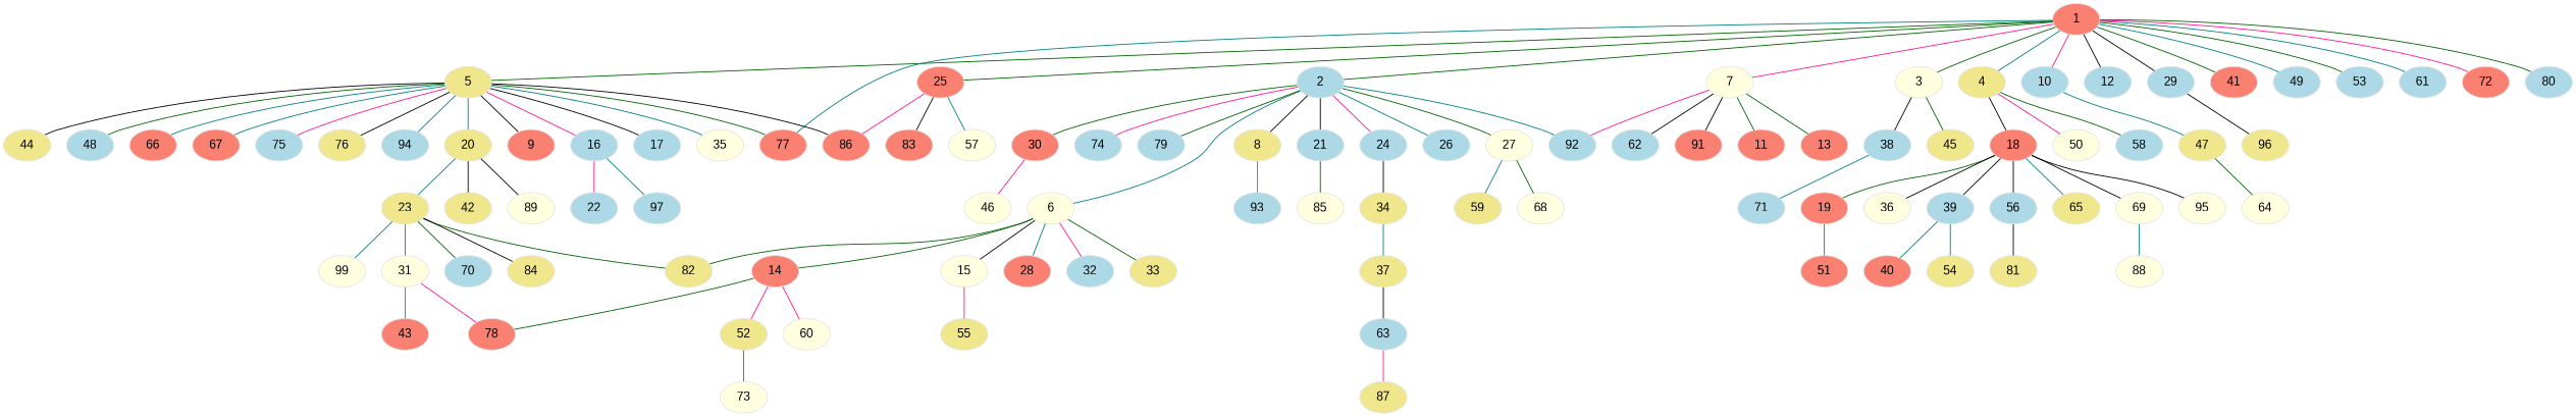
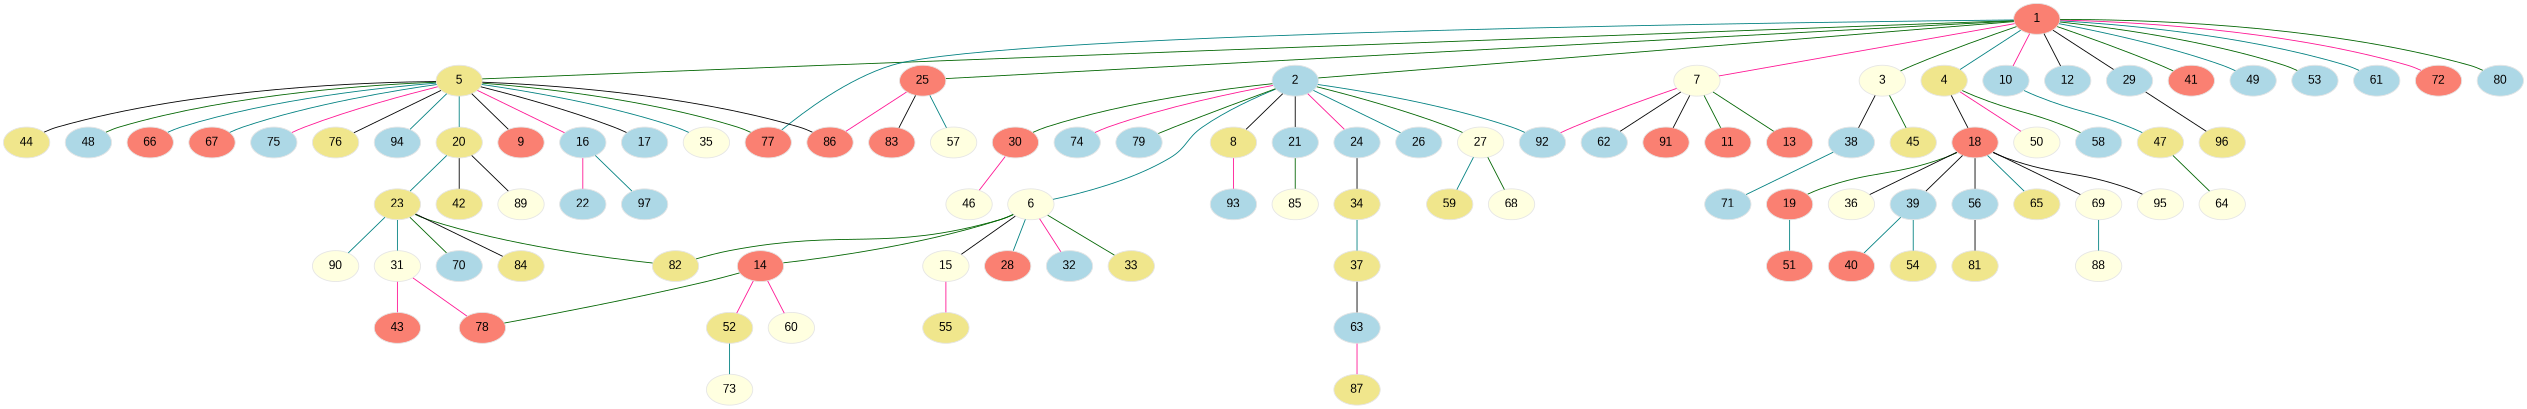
  graph {
    fontname="Liberation Sans"
    node [color=gray90 fillcolor=lightblue fontname="Liberation Sans" style=filled]
    edge [color=teal fontname="Liberation Sans"]
    1 [fillcolor=salmon]
    2
    3 [fillcolor=lightyellow]
    4 [fillcolor=khaki]
    5 [fillcolor=khaki]
    7 [fillcolor=lightyellow]
    10
    12
    25 [fillcolor=salmon]
    29
    41 [fillcolor=salmon]
    49
    53
    61
    72 [fillcolor=salmon]
    77 [fillcolor=salmon]
    80
    6 [fillcolor=lightyellow]
    8 [fillcolor=khaki]
    21
    24
    26
    27 [fillcolor=lightyellow]
    30 [fillcolor=salmon]
    74
    79
    92
    38
    45 [fillcolor=khaki]
    18 [fillcolor=salmon]
    50 [fillcolor=lightyellow]
    58
    9 [fillcolor=salmon]
    16
    17
    20 [fillcolor=khaki]
    35 [fillcolor=lightyellow]
    44 [fillcolor=khaki]
    48
    66 [fillcolor=salmon]
    67 [fillcolor=salmon]
    75
    76 [fillcolor=khaki]
    86 [fillcolor=salmon]
    94
    11 [fillcolor=salmon]
    13 [fillcolor=salmon]
    62
    91 [fillcolor=salmon]
    47 [fillcolor=khaki]
    57 [fillcolor=lightyellow]
    83 [fillcolor=salmon]
    96 [fillcolor=khaki]
    14 [fillcolor=salmon]
    15 [fillcolor=lightyellow]
    28 [fillcolor=salmon]
    32
    33 [fillcolor=khaki]
    82 [fillcolor=khaki]
    93
    85 [fillcolor=lightyellow]
    34 [fillcolor=khaki]
    59 [fillcolor=khaki]
    68 [fillcolor=lightyellow]
    46 [fillcolor=lightyellow]
    71
    19 [fillcolor=salmon]
    36 [fillcolor=lightyellow]
    39
    56
    65 [fillcolor=khaki]
    69 [fillcolor=lightyellow]
    95 [fillcolor=lightyellow]
    22
    97
    23 [fillcolor=khaki]
    42 [fillcolor=khaki]
    89 [fillcolor=lightyellow]
    52 [fillcolor=khaki]
    60 [fillcolor=lightyellow]
    78 [fillcolor=salmon]
    55 [fillcolor=khaki]
    64 [fillcolor=lightyellow]
    73 [fillcolor=lightyellow]
    51 [fillcolor=salmon]
    40 [fillcolor=salmon]
    54 [fillcolor=khaki]
    81 [fillcolor=khaki]
    88 [fillcolor=lightyellow]
    31 [fillcolor=lightyellow]
    70
    84 [fillcolor=khaki]
-   90 [fillcolor=lightyellow label=99]
+   90 [fillcolor=lightyellow]
    43 [fillcolor=salmon]
    37 [fillcolor=khaki]
    63
    87 [fillcolor=khaki]
    1 -- 2 [color=darkgreen]
    1 -- 3 [color=darkgreen]
    1 -- 4
    1 -- 5 [color=darkgreen]
    1 -- 7 [color=deeppink]
    1 -- 10 [color=deeppink]
    1 -- 12 [color=black]
    1 -- 25 [color=darkgreen]
    1 -- 29 [color=black]
    1 -- 41 [color=darkgreen]
    1 -- 49
    1 -- 53 [color=darkgreen]
    1 -- 61
    1 -- 72 [color=deeppink]
    1 -- 77
    1 -- 80 [color=darkgreen]
    2 -- 6
    2 -- 8 [color=black]
    2 -- 21 [color=black]
    2 -- 24 [color=deeppink]
    2 -- 26
    2 -- 27 [color=darkgreen]
    2 -- 30 [color=darkgreen]
    2 -- 74 [color=deeppink]
    2 -- 79 [color=darkgreen]
    2 -- 92
    3 -- 38 [color=black]
    3 -- 45 [color=darkgreen]
    4 -- 18 [color=black]
    4 -- 50 [color=deeppink]
    4 -- 58 [color=darkgreen]
    5 -- 77 [color=darkgreen]
    5 -- 9 [color=black]
    5 -- 16 [color=deeppink]
    5 -- 17 [color=black]
    5 -- 20
    5 -- 35
    5 -- 44 [color=black]
    5 -- 48 [color=darkgreen]
    5 -- 66
    5 -- 67
    5 -- 75 [color=deeppink]
    5 -- 76 [color=black]
    5 -- 86 [color=black]
    5 -- 94
    7 -- 92 [color=deeppink]
    7 -- 11 [color=darkgreen]
    7 -- 13 [color=darkgreen]
    7 -- 62 [color=black]
    7 -- 91 [color=black]
    10 -- 47
    25 -- 86 [color=deeppink]
    25 -- 57
    25 -- 83 [color=black]
    29 -- 96 [color=black]
    6 -- 14 [color=darkgreen]
    6 -- 15 [color=black]
    6 -- 28
    6 -- 32 [color=deeppink]
    6 -- 33 [color=darkgreen]
    6 -- 82 [color=darkgreen]
    8 -- 93 [color=deeppink]
    21 -- 85 [color=darkgreen]
    24 -- 34 [color=black]
    27 -- 59
    27 -- 68 [color=darkgreen]
    30 -- 46 [color=deeppink]
    38 -- 71
    18 -- 19 [color=darkgreen]
    18 -- 36 [color=black]
    18 -- 39 [color=black]
    18 -- 56 [color=black]
    18 -- 65
    18 -- 69 [color=black]
    18 -- 95 [color=black]
    16 -- 22 [color=deeppink]
    16 -- 97
    20 -- 23
    20 -- 42 [color=black]
    20 -- 89 [color=black]
    47 -- 64 [color=darkgreen]
    14 -- 52 [color=deeppink]
    14 -- 60 [color=deeppink]
    14 -- 78 [color=darkgreen]
    15 -- 55 [color=deeppink]
    34 -- 37
    19 -- 51
    39 -- 40
    39 -- 54
    56 -- 81 [color=black]
    69 -- 88
    23 -- 82 [color=darkgreen]
    23 -- 31
    23 -- 70 [color=darkgreen]
    23 -- 84 [color=black]
    23 -- 90
    52 -- 73
    31 -- 78 [color=deeppink]
    31 -- 43 [color=deeppink]
    37 -- 63 [color=black]
    63 -- 87 [color=deeppink]
  }
